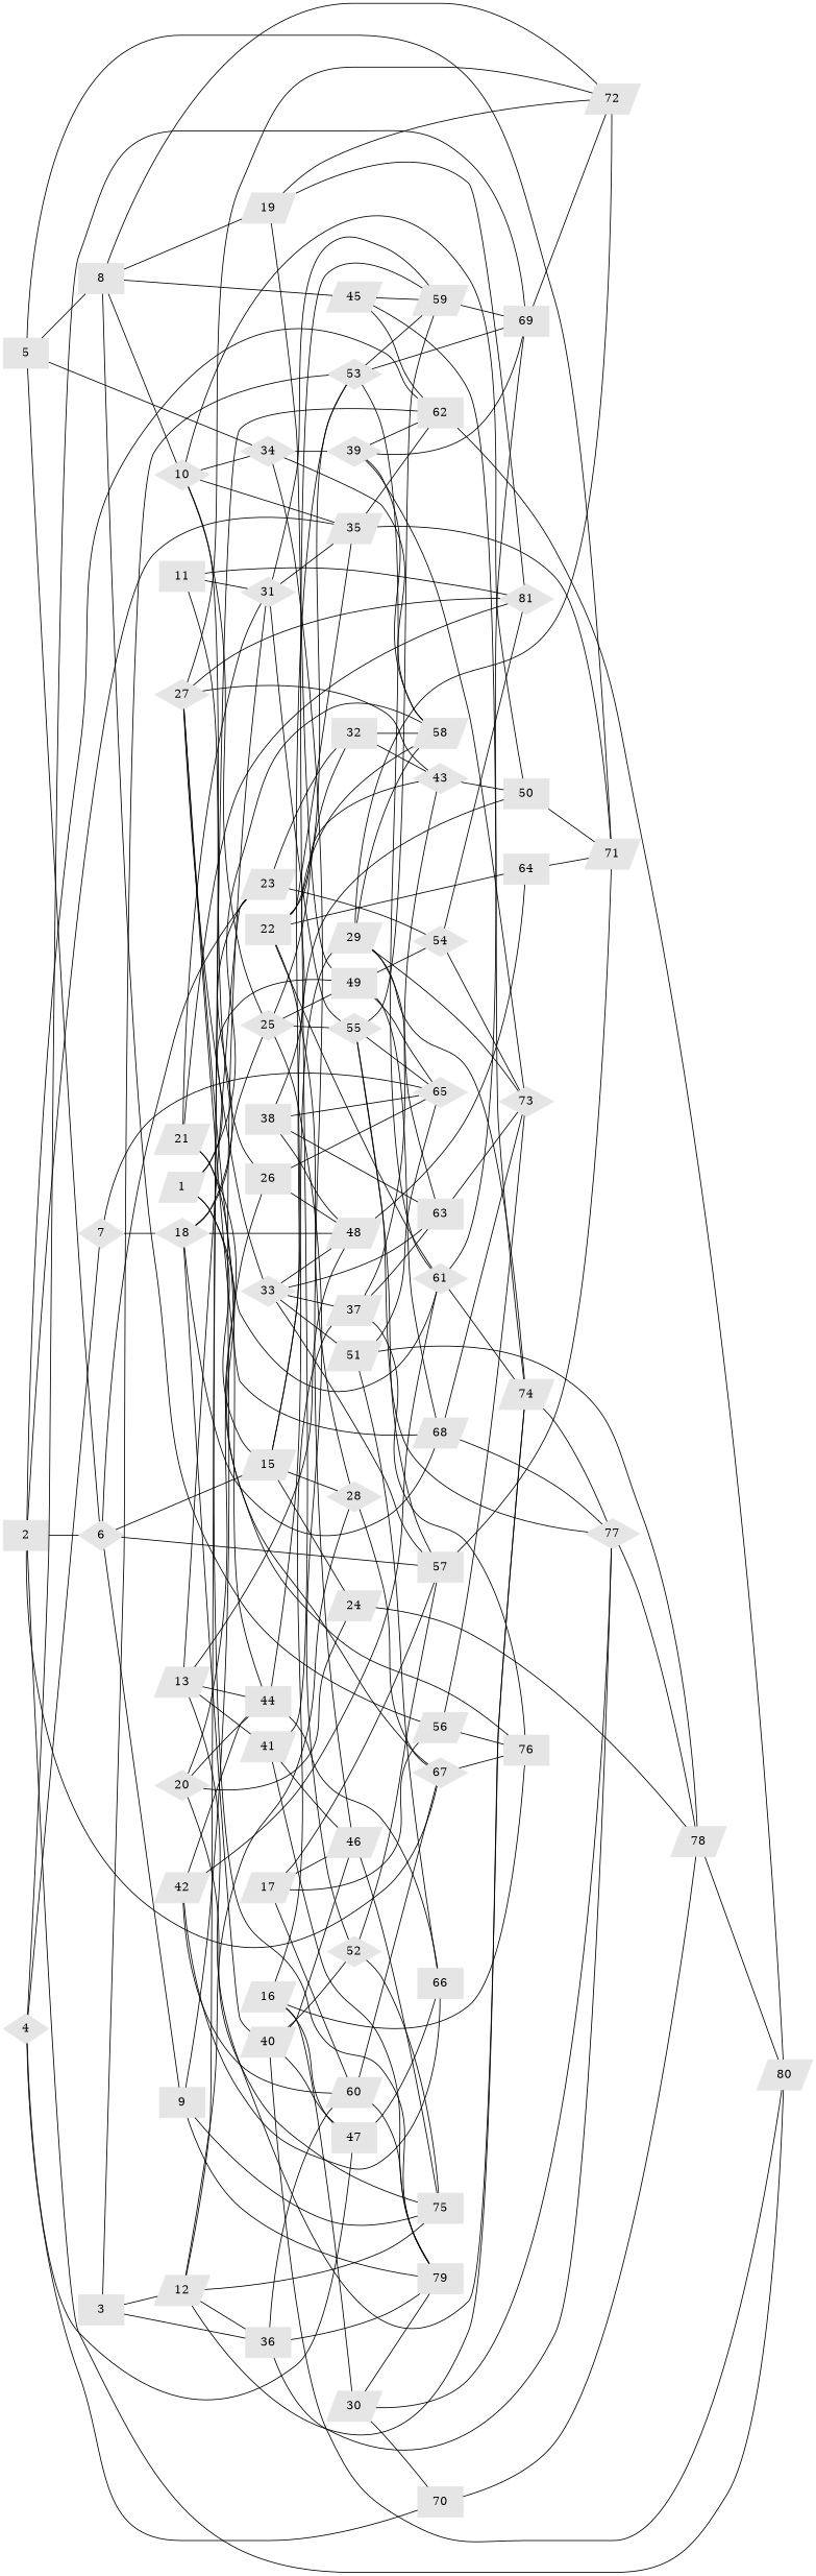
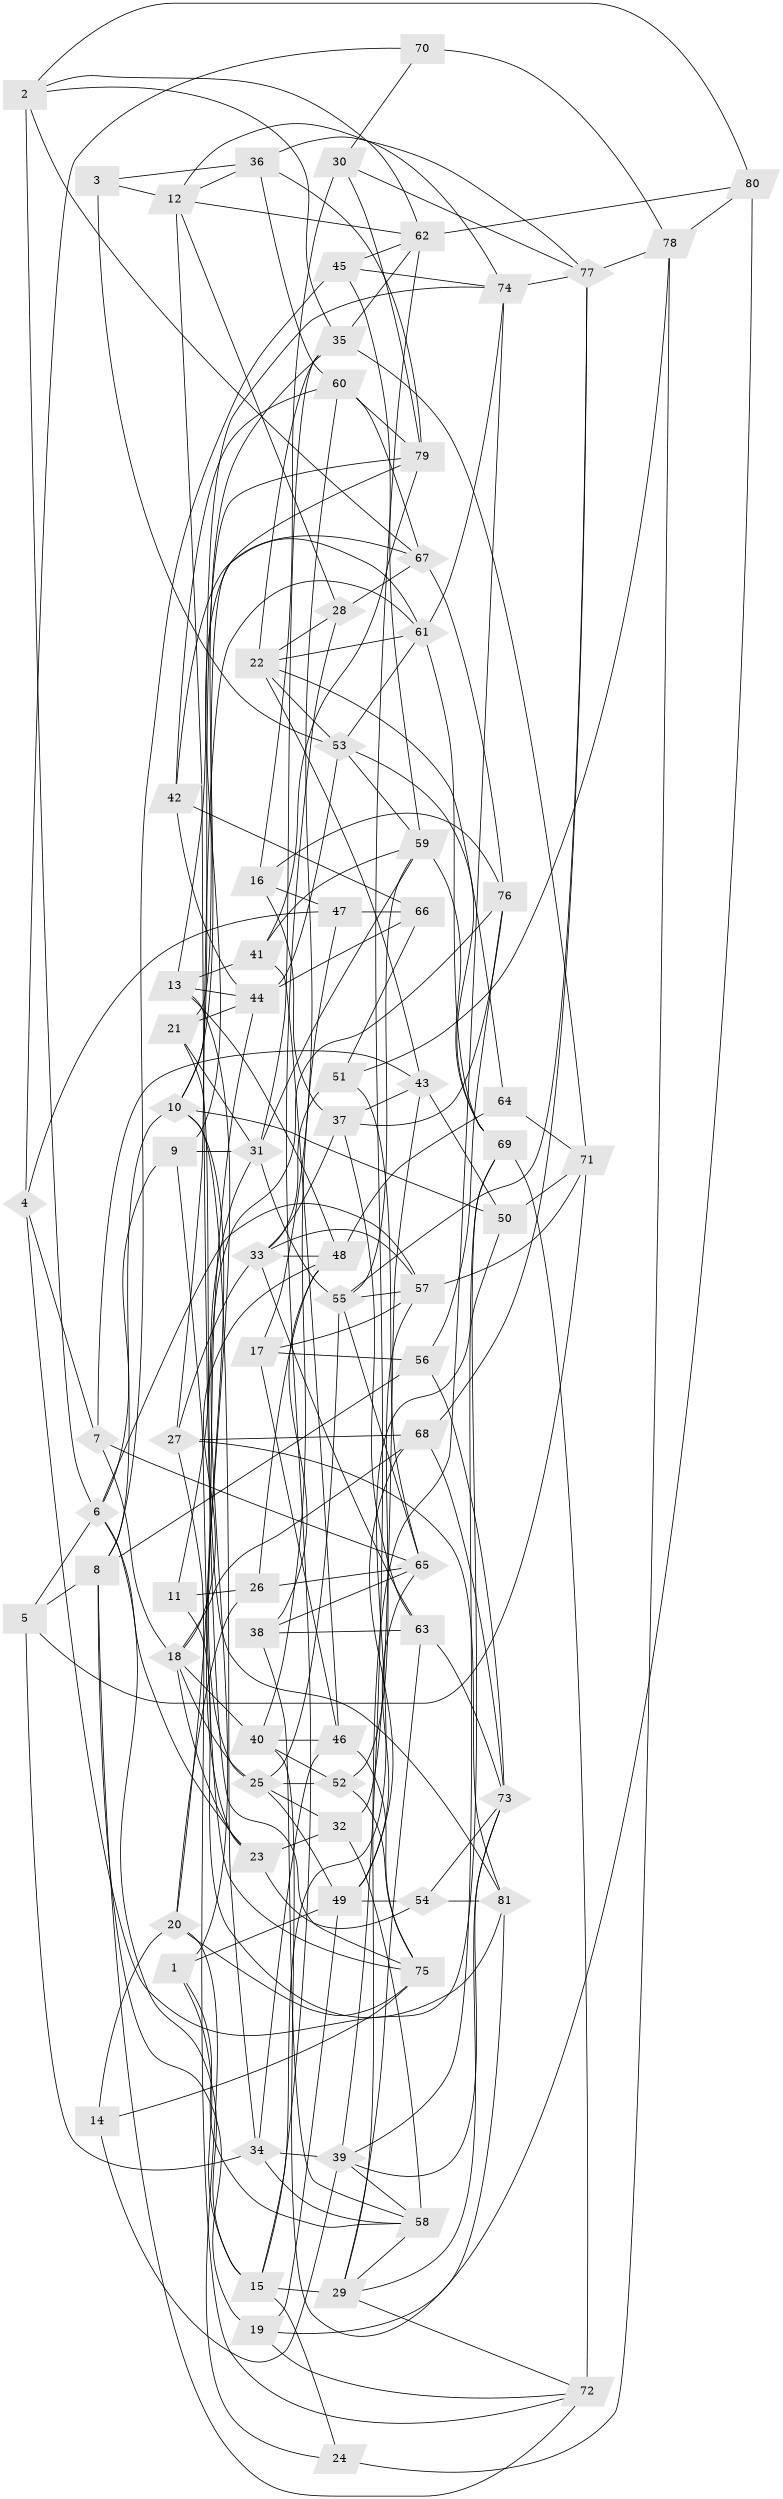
  graph {
    rankdir=LR
    node [color=gray90 shape=parallelogram style=filled]
    edge [weight=1.0]
    1
    15
    49 [shape=box]
    58
    76 [shape=box]
    50 [shape=box]
    28 [shape=diamond]
    24
    29
    65 [shape=diamond]
    68
    54 [shape=diamond]
    2 [shape=box]
    6 [shape=diamond]
    35
    67 [shape=diamond]
    80
    62 [shape=box]
    9 [shape=box]
    23
    57 [shape=box]
    71
    3 [shape=box]
    12
    36 [shape=box]
    53 [shape=diamond]
    75 [shape=box]
    74
    79 [shape=box]
    60
    77 [shape=diamond]
    69 [shape=box]
    61 [shape=diamond]
    59
    4 [shape=diamond]
    7 [shape=diamond]
    47 [shape=box]
    70 [shape=box]
    18 [shape=diamond]
    43 [shape=diamond]
    66 [shape=box]
    72
    78
    5 [shape=box]
    8 [shape=box]
    34 [shape=diamond]
    10 [shape=diamond]
    19
    45
    56
    39 [shape=diamond]
    46
    31 [shape=diamond]
    32 [shape=box]
    25 [shape=diamond]
    48
    40
    81 [shape=diamond]
    73 [shape=diamond]
    55 [shape=diamond]
    52 [shape=diamond]
    11 [shape=box]
    26 [shape=box]
    13
    41
    44 [shape=box]
    64 [shape=box]
+   14 [shape=box]
    20 [shape=diamond]
    63 [shape=box]
    16
    30
    37
    17
    21
    22 [shape=box]
    27 [shape=diamond]
    33 [shape=diamond]
    51
    38 [shape=box]
    42
    1 -- 15
    1 -- 49
    1 -- 58
    1 -- 76
    15 -- 50
    15 -- 28
    15 -- 24
    15 -- 29
    49 -- 65
    49 -- 68
    49 -- 54
    50 -- 71
    28 -- 67
    24 -- 78
    29 -- 58
    29 -- 74
    29 -- 72
    29 -- 73
    29 -- 63
    68 -- 77
    68 -- 73
    54 -- 81
    54 -- 73
    2 -- 6
    2 -- 35
    2 -- 67
    2 -- 80
    2 -- 62
    6 -- 15
    6 -- 9
    6 -- 23
    6 -- 57
    35 -- 62
    35 -- 71
    67 -- 76 [weight=2.0]
    62 -- 80
    9 -- 75
    9 -- 79
    9 -- 31
    23 -- 54
    23 -- 32
    57 -- 71
    3 -- 12
    3 -- 36 [weight=2.0]
    3 -- 53
    12 -- 28
    12 -- 62
    12 -- 36
    12 -- 75
    12 -- 74
    36 -- 79
    36 -- 60
    36 -- 77
    53 -- 69
    53 -- 61
    53 -- 59
    74 -- 77
    60 -- 67
    60 -- 79
    77 -- 78
    69 -- 72
    61 -- 74
    61 -- 69
    59 -- 69
    4 -- 69
    4 -- 7
    4 -- 47
    4 -- 70
    7 -- 65
    7 -- 18
-   27 -- 43
+   7 -- 43
    47 -- 66 [weight=2.0]
    70 -- 78 [weight=2.0]
    18 -- 68
    18 -- 23
    18 -- 25
    18 -- 48
    18 -- 40
    43 -- 50
    78 -- 80
    5 -- 6
    5 -- 71
    5 -- 8
    5 -- 34
    8 -- 72
    8 -- 10
    8 -- 19
    8 -- 45
    8 -- 56
    34 -- 58
    34 -- 39
    34 -- 46 [weight=2.0]
    10 -- 50
    10 -- 35
    10 -- 79
    10 -- 34
    10 -- 25
    19 -- 49
    19 -- 72
    19 -- 81
    45 -- 62
    45 -- 74
    45 -- 59
    56 -- 76
    56 -- 73
    39 -- 58
    39 -- 62
    39 -- 69
    39 -- 73
    46 -- 75
    31 -- 35
    31 -- 59
    31 -- 55
    32 -- 58
    32 -- 43
    25 -- 49
    25 -- 32
    25 -- 55
    25 -- 52
    48 -- 64
    40 -- 80
    40 -- 47 [weight=2.0]
    40 -- 46
    40 -- 52
    55 -- 65
    55 -- 57
    55 -- 77
    55 -- 59
    52 -- 57
    52 -- 75
    11 -- 31
    11 -- 81 [weight=2.0]
    11 -- 26
    26 -- 65
    26 -- 48
    13 -- 23 [weight=2.0]
    13 -- 74
    13 -- 48
    13 -- 41
    13 -- 44
    41 -- 79
    41 -- 59
    41 -- 46
    44 -- 53
    44 -- 66
    64 -- 71 [weight=2.0]
+   14 -- 75
+   14 -- 39
+   14 -- 20
    20 -- 24 [weight=2.0]
    20 -- 75
    20 -- 26
    20 -- 44
    63 -- 73
    16 -- 76
    16 -- 47
    16 -- 30
    16 -- 37
    30 -- 79
    30 -- 77
    30 -- 70 [weight=2.0]
    37 -- 76
    37 -- 43
    37 -- 63 [weight=2.0]
    17 -- 57
    17 -- 60
    17 -- 56
    17 -- 46
    21 -- 67
    21 -- 31
    21 -- 81
    21 -- 44
    22 -- 28
    22 -- 35
    22 -- 53
    22 -- 61
    22 -- 43
    22 -- 64
    27 -- 68
    27 -- 61
    27 -- 72
    27 -- 81 [weight=2.0]
    27 -- 33
    33 -- 57
    33 -- 48
    33 -- 63
    33 -- 37
    33 -- 51
    51 -- 65
    51 -- 66
    51 -- 78
    38 -- 58
    38 -- 65
    38 -- 48
    38 -- 63
    42 -- 60 [weight=2.0]
    42 -- 61
    42 -- 66 [weight=2.0]
    42 -- 44
  }
